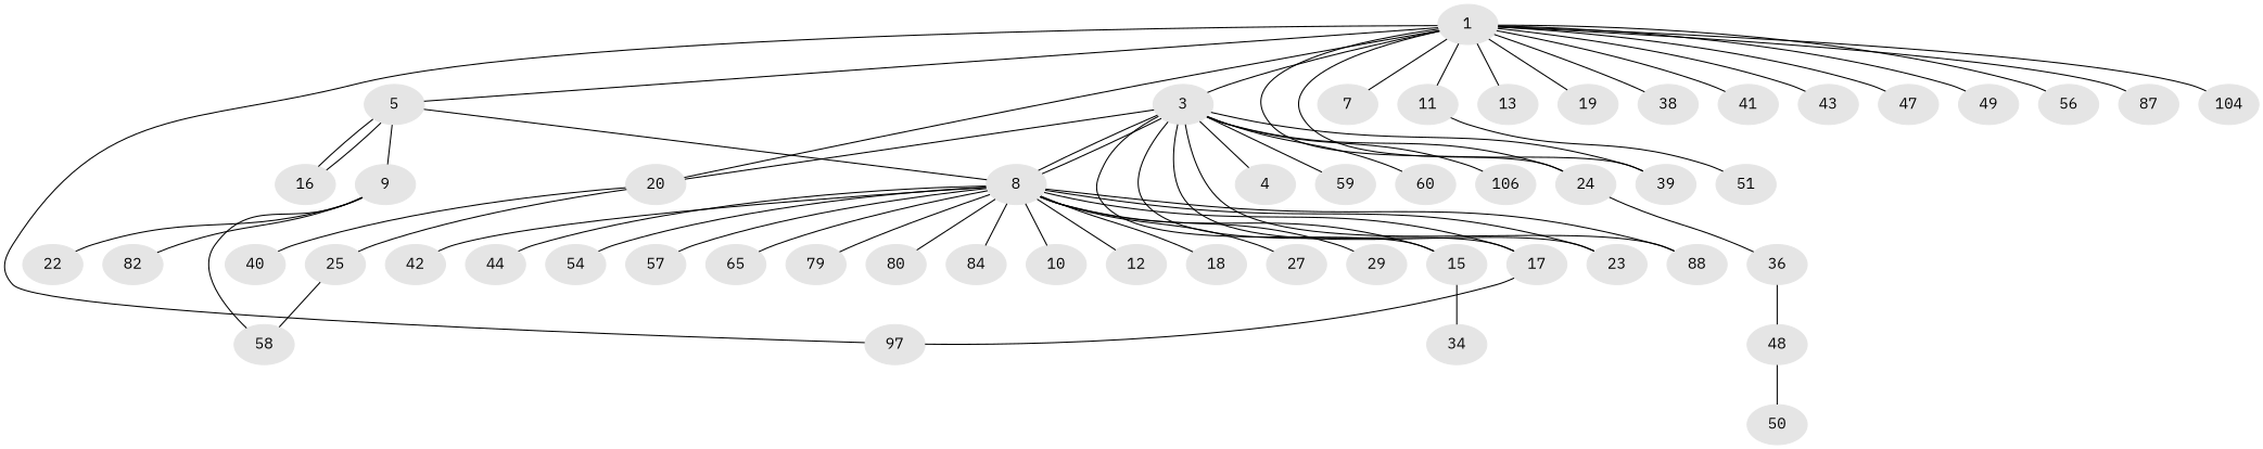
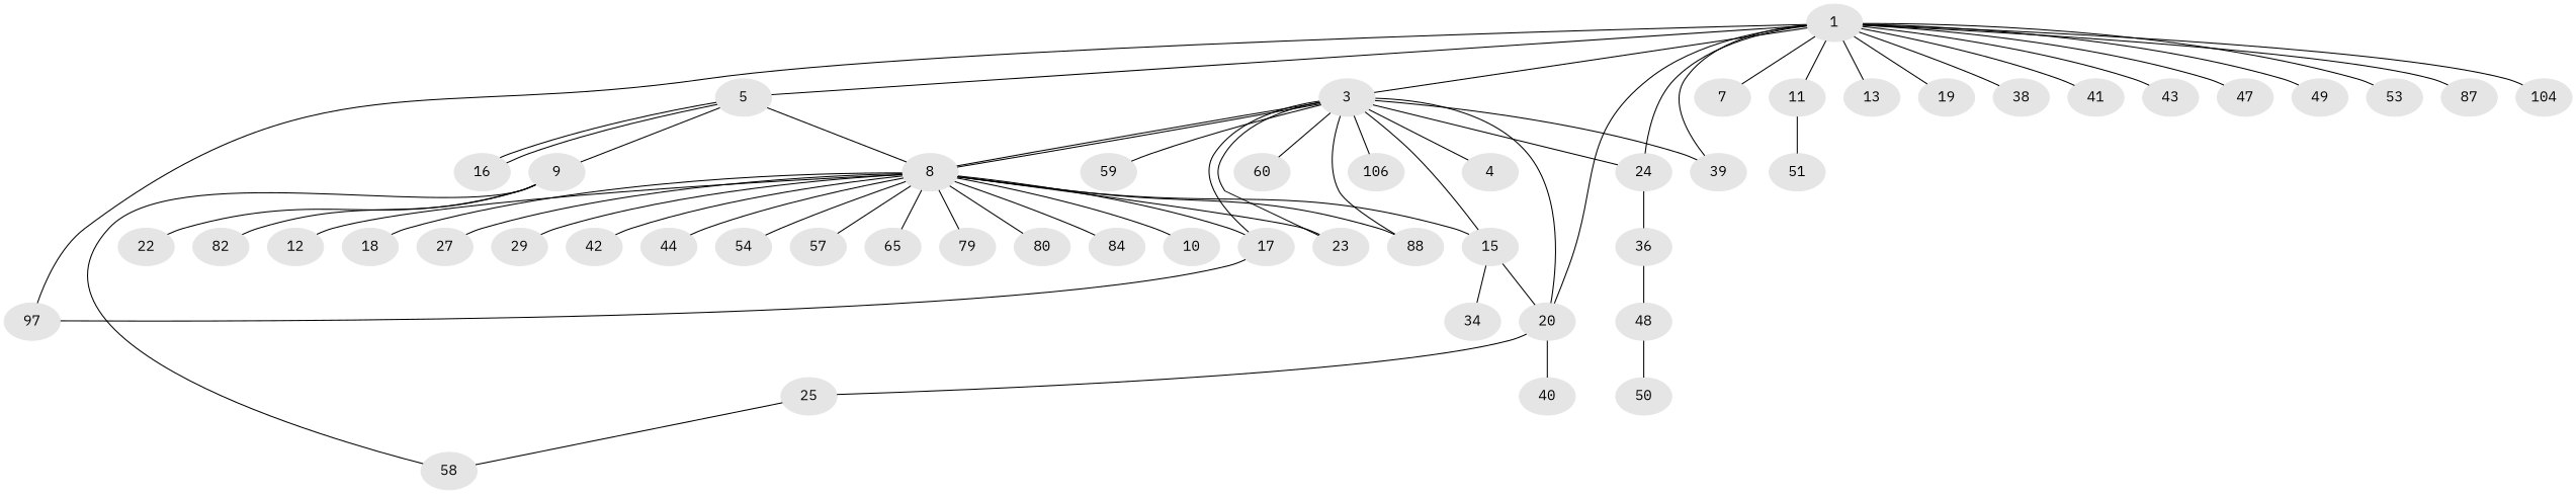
  graph {
    fontname="IBM Plex Mono"
    node [color=gray90 fontname="IBM Plex Mono" style=filled]
    edge [fontname="IBM Plex Mono"]
    1 [super="+35+6+33+2"]
    3
    5 [super="+30+66+14"]
    7
    11 [super="+103+98+21"]
    13
    19 [super="+55"]
    20
    24 [super="+71+62"]
    n10 [label=97]
    38
    39
    41
    43 [super="+86+56"]
    47
    49
-   53 [label=56]
+   53
    87
    104
    4
    8 [super="+52"]
    15 [super="+61+76+70+96"]
    17 [super="+95+92"]
    23 [super="+81"]
    59 [super="+94"]
    60
    88
    106
    9
    16
    51
    25 [super="+100+77"]
    40 [super="+97"]
    36
    10 [super="+93+32"]
    12
    18
    27
    29 [super="+75"]
    42 [super="+72+91+45"]
    44
    54
    57
    65 [super="+74"]
    79 [super="+99"]
    80
    84
    34 [super="+68"]
    22 [super="+85"]
    58
    82
    48 [super="+107"]
    50
    1 -- 3
    1 -- 5 [weight=2]
    1 -- 7
    1 -- 11 [weight=2]
    1 -- 13
    1 -- 19
    1 -- 20
    1 -- 24
    1 -- n10
    1 -- 38
    1 -- 39
    1 -- 41
    1 -- 43
    1 -- 47
    1 -- 49
    1 -- 53
    1 -- 87
    1 -- 104
    3 -- 20
    3 -- 24
    3 -- 39
    3 -- 4
    3 -- 8
    3 -- 8
    3 -- 15
    3 -- 17
    3 -- 23
    3 -- 59
    3 -- 60
    3 -- 88
    3 -- 106
    5 -- 8
    5 -- 9
    5 -- 16
    5 -- 16
    11 -- 51
    20 -- 25
    20 -- 40
    24 -- 36
    8 -- 15
    8 -- 17
    8 -- 23
    8 -- 88
    8 -- 10
    8 -- 12
    8 -- 18
    8 -- 27
    8 -- 29
    8 -- 42
    8 -- 44
    8 -- 54
    8 -- 57
    8 -- 65
    8 -- 79
    8 -- 80
    8 -- 84
+   15 -- 20
    15 -- 34
    17 -- n10
    9 -- 22
    9 -- 58
    9 -- 82
    25 -- 58
    36 -- 48
    48 -- 50
  }
